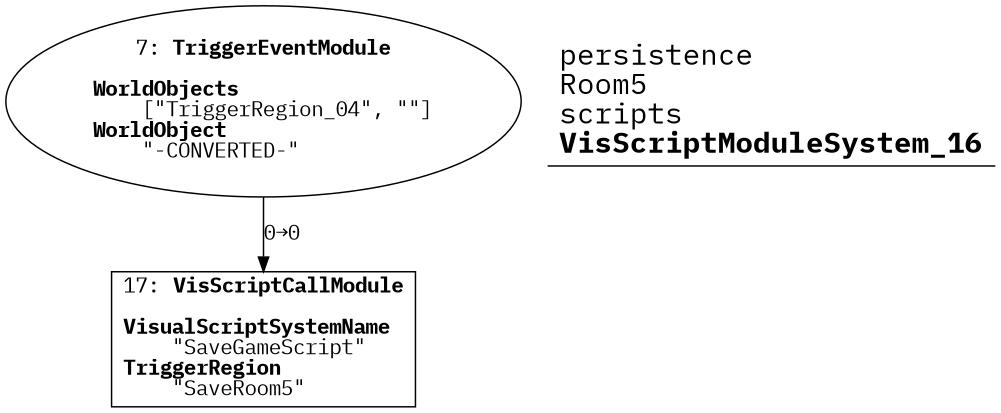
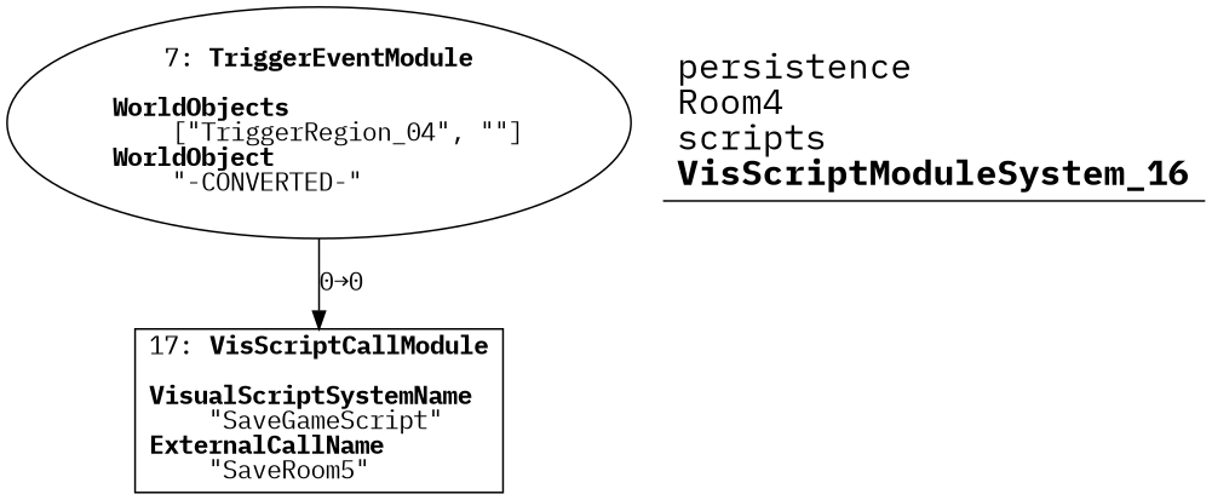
  digraph {
    fontname="IBM Plex Mono"
    splines=spline
    node [fontname="IBM Plex Mono"]
    n1 [label=<7: <b>TriggerEventModule</b><br/><br/><b>WorldObjects</b><br align="left"/>    [&quot;TriggerRegion_04&quot;, &quot;&quot;]<br align="left"/><b>WorldObject</b><br align="left"/>    &quot;-CONVERTED-&quot;<br align="left"/>> shape=oval]
-   n2 [label=<17: <b>VisScriptCallModule</b><br/><br/><b>VisualScriptSystemName</b><br align="left"/>    &quot;SaveGameScript&quot;<br align="left"/><b>TriggerRegion</b><br align="left"/>    &quot;SaveRoom5&quot;<br align="left"/>> shape=box]
-   n3 [label=<<font point-size="20">persistence<br align="left"/>Room5<br align="left"/>scripts<br align="left"/><b>VisScriptModuleSystem_16</b><br align="left"/></font>> shape=underline]
+   n2 [label=<17: <b>VisScriptCallModule</b><br/><br/><b>VisualScriptSystemName</b><br align="left"/>    &quot;SaveGameScript&quot;<br align="left"/><b>ExternalCallName</b><br align="left"/>    &quot;SaveRoom5&quot;<br align="left"/>> shape=box]
+   n3 [label=<<font point-size="20">persistence<br align="left"/>Room4<br align="left"/>scripts<br align="left"/><b>VisScriptModuleSystem_16</b><br align="left"/></font>> shape=underline]
    n1 -> n2 [fontname="IBM Plex Mono" label="0→0"]
  }
